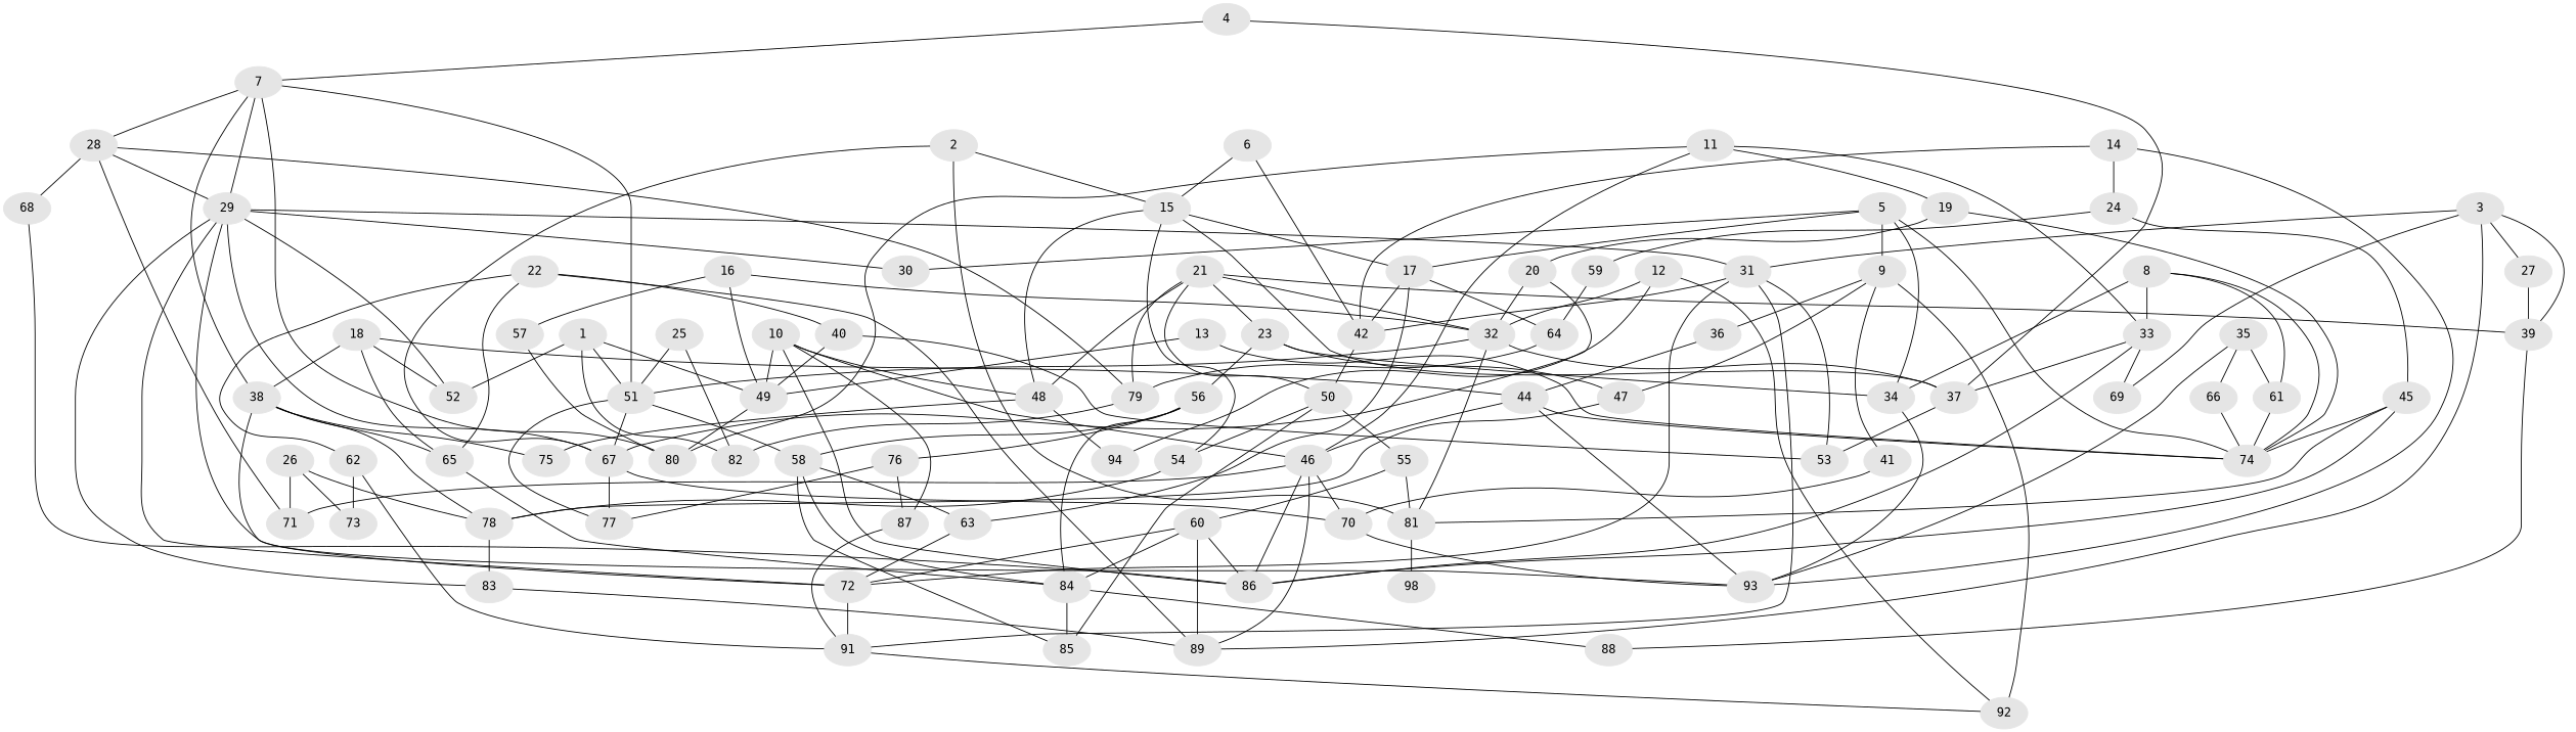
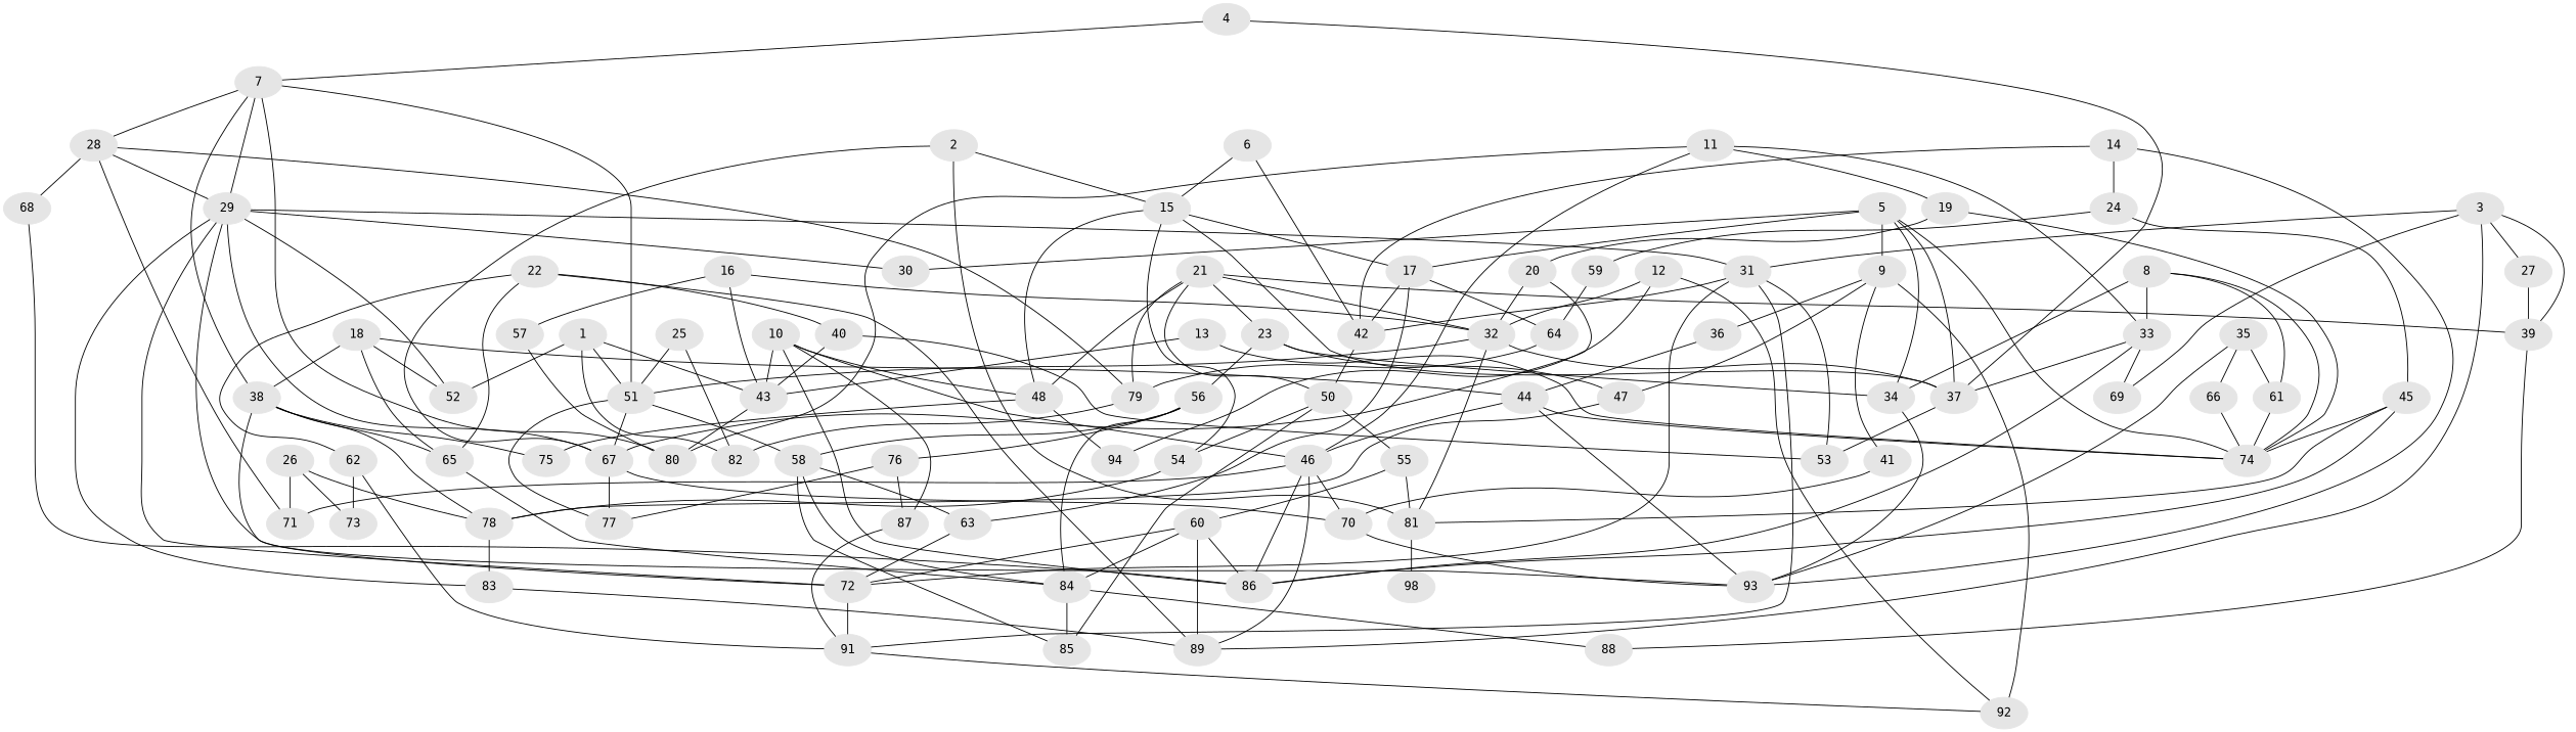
  graph {
    fontname="DejaVu Sans Mono"
    node [color=gray90 fontname="DejaVu Sans Mono" style=filled]
    edge [fontname="DejaVu Sans Mono"]
    1
-   43 [label=49]
+   43
    51
    52
    82
    80
    67
    58
    77
    2
    15
    81
    37
    17
    48
    54
    70
    n18 [label=98]
    3
    27
    31
    39
    69
    89
    42
    72
    53
    91
    88
    4
    7
    28
    29
    38
    5
    9
    30
    34
    74
    36
    41
    47
    92
    63
    64
    93
    6
    50
    79
    71
    68
    83
    65
    78
    75
    8
    33
    61
    86
    44
    10
    46
    87
    94
    11
    19
    20
    12
    32
    13
    14
    24
    45
    59
    16
    57
    18
    84
    21
    23
    56
    55
    85
    22
    40
    62
    73
    76
    25
    26
    35
    66
    60
    1 -- 43
    1 -- 51
    1 -- 52
    1 -- 82
    43 -- 80
    51 -- 67
    51 -- 58
    51 -- 77
    67 -- 77
    67 -- 70
    58 -- 63
    58 -- 84
    58 -- 85
    2 -- 67
    2 -- 15
    2 -- 81
    15 -- 37
    15 -- 17
    15 -- 48
    15 -- 54
    81 -- n18
    37 -- 53
    17 -- 42
    17 -- 63
    17 -- 64
    48 -- 75
    48 -- 94
    54 -- 78
    70 -- 93
    3 -- 27
    3 -- 31
    3 -- 39
    3 -- 69
    3 -- 89
    27 -- 39
    31 -- 42
    31 -- 72
    31 -- 53
    31 -- 91
    39 -- 88
    42 -- 50
    72 -- 91
    91 -- 92
    4 -- 37
    4 -- 7
    7 -- 51
    7 -- 80
    7 -- 28
    7 -- 29
    7 -- 38
    28 -- 29
    28 -- 79
    28 -- 71
    28 -- 68
    29 -- 52
    29 -- 67
    29 -- 31
    29 -- 72
    29 -- 30
    29 -- 93
    29 -- 83
    38 -- 72
    38 -- 65
    38 -- 78
    38 -- 75
+   5 -- 37
    5 -- 17
    5 -- 9
    5 -- 30
    5 -- 34
    5 -- 74
    9 -- 36
    9 -- 41
    9 -- 47
    9 -- 92
    34 -- 93
    36 -- 44
    41 -- 70
    47 -- 78
    63 -- 72
    64 -- 79
    6 -- 15
    6 -- 42
    50 -- 54
    50 -- 55
    50 -- 85
    79 -- 82
    68 -- 86
    83 -- 89
    65 -- 84
    78 -- 83
    8 -- 34
    8 -- 74
    8 -- 33
    8 -- 61
    33 -- 37
    33 -- 69
    33 -- 86
    61 -- 74
    44 -- 74
    44 -- 93
    44 -- 46
    10 -- 43
    10 -- 48
    10 -- 86
    10 -- 46
    10 -- 87
    46 -- 70
    46 -- 89
    46 -- 71
    46 -- 86
    87 -- 91
    11 -- 80
    11 -- 33
    11 -- 46
    11 -- 19
    19 -- 74
    19 -- 20
    20 -- 67
    20 -- 32
    12 -- 92
    12 -- 94
    12 -- 32
    32 -- 51
    32 -- 81
    32 -- 37
    13 -- 43
    13 -- 74
    14 -- 42
    14 -- 93
    14 -- 24
    24 -- 45
    24 -- 59
    45 -- 81
    45 -- 74
    45 -- 86
    59 -- 64
    16 -- 43
    16 -- 32
    16 -- 57
    57 -- 80
    18 -- 52
    18 -- 38
    18 -- 65
    18 -- 44
    84 -- 88
    84 -- 85
    21 -- 48
    21 -- 39
    21 -- 50
    21 -- 79
    21 -- 32
    21 -- 23
    23 -- 34
    23 -- 47
    23 -- 56
    56 -- 58
    56 -- 84
    56 -- 76
    55 -- 81
    55 -- 60
    22 -- 89
    22 -- 65
    22 -- 40
    22 -- 62
    40 -- 43
    40 -- 53
    62 -- 91
    62 -- 73
    76 -- 77
    76 -- 87
    25 -- 51
    25 -- 82
    26 -- 71
    26 -- 78
    26 -- 73
    35 -- 93
    35 -- 61
    35 -- 66
    66 -- 74
    60 -- 89
    60 -- 72
    60 -- 86
    60 -- 84
  }
